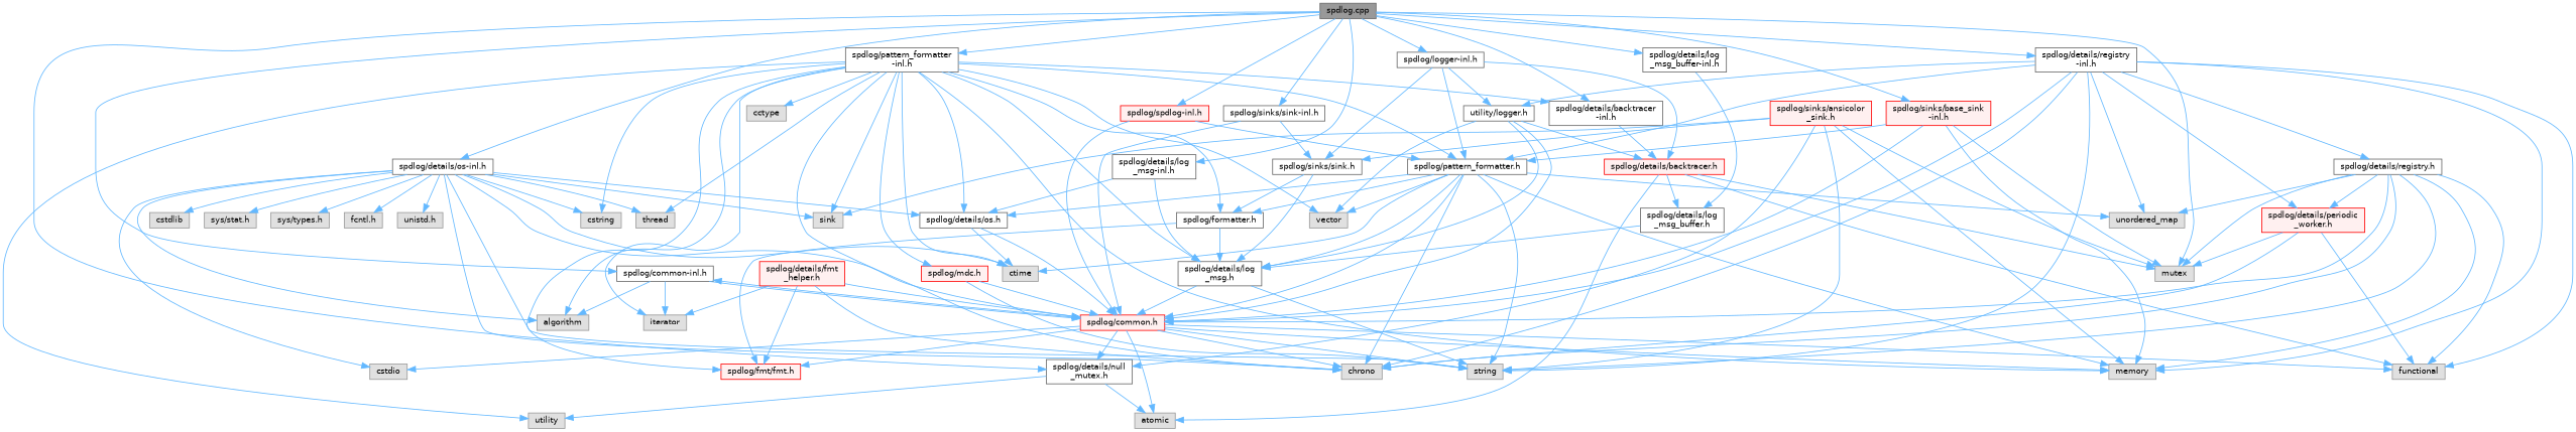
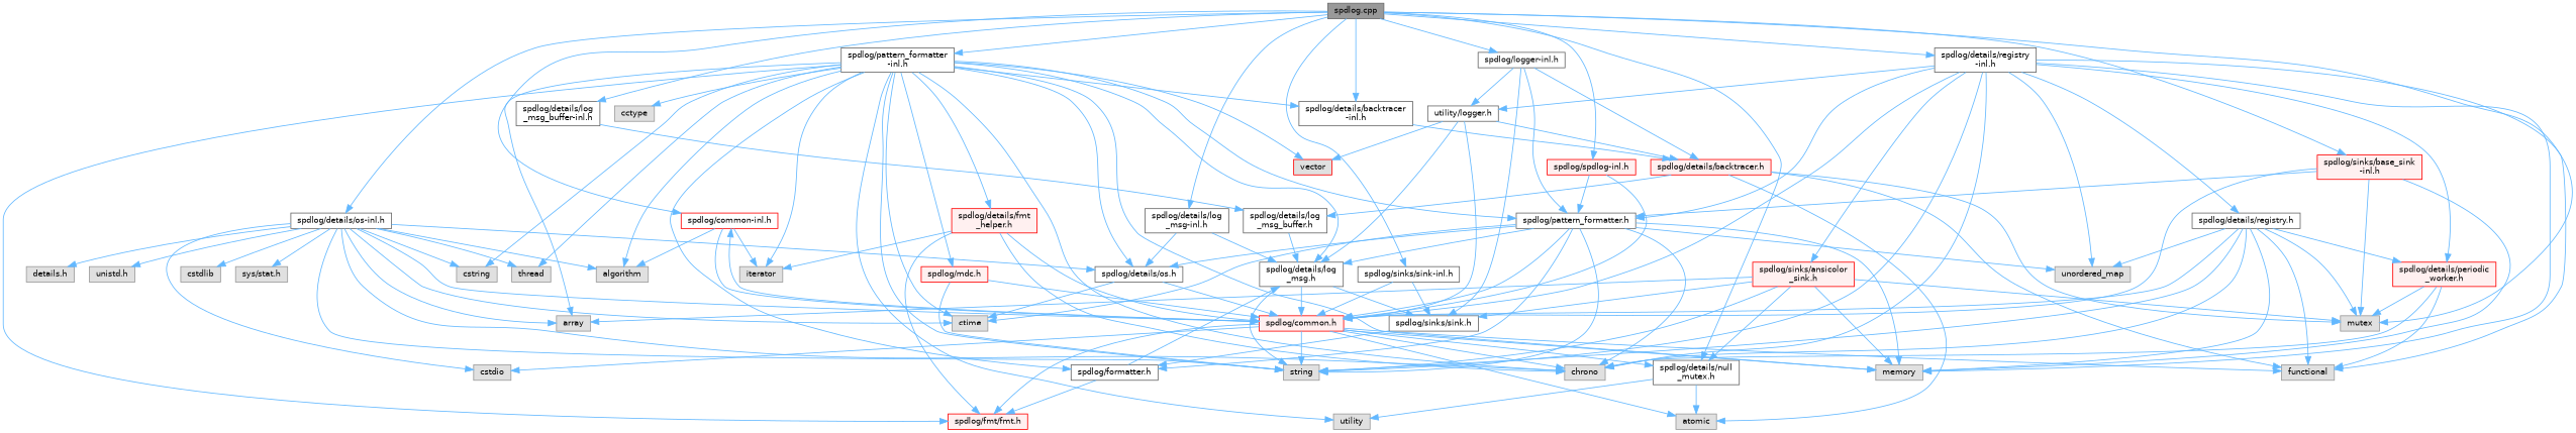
  digraph {
    node [color=grey60 fillcolor="#E0E0E0" fontname=Helvetica fontsize=10 shape=box style=filled]
    edge [color=steelblue1 fontname=Helvetica fontsize=10 labelfontname=Helvetica labelfontsize=10 style=solid]
    n1 [color=gray40 fillcolor=grey60 fontcolor=black height=0.2 label="spdlog.cpp" width=0.4]
-   n2 [color=grey40 fillcolor=white height=0.2 label="spdlog/common-inl.h" width=0.4]
+   n2 [color=red fillcolor=white height=0.2 label="spdlog/common-inl.h" width=0.4]
    n3 [color=grey40 fillcolor=white height=0.2 label="spdlog/details/null\l_mutex.h" width=0.4]
    n4 [color=grey40 fillcolor=white height=0.2 label="spdlog/details/backtracer\l-inl.h" width=0.4]
    n5 [height=0.2 label=mutex width=0.4]
    n6 [color=grey40 fillcolor=white height=0.2 label="spdlog/details/log\l_msg-inl.h" width=0.4]
    n7 [color=grey40 fillcolor=white height=0.2 label="spdlog/details/log\l_msg_buffer-inl.h" width=0.4]
    n8 [color=grey40 fillcolor=white height=0.2 label="spdlog/details/os-inl.h" width=0.4]
    n9 [color=grey40 fillcolor=white height=0.2 label="spdlog/details/registry\l-inl.h" width=0.4]
    n10 [color=grey40 fillcolor=white height=0.2 label="spdlog/logger-inl.h" width=0.4]
    n11 [color=grey40 fillcolor=white height=0.2 label="spdlog/pattern_formatter\l-inl.h" width=0.4]
    n12 [color=red fillcolor="#FFF0F0" height=0.2 label="spdlog/sinks/base_sink\l-inl.h" width=0.4]
    n13 [color=grey40 fillcolor=white height=0.2 label="spdlog/sinks/sink-inl.h" width=0.4]
    n14 [color=red fillcolor="#FFF0F0" height=0.2 label="spdlog/spdlog-inl.h" width=0.4]
    n15 [color=red fillcolor="#FFF0F0" height=0.2 label="spdlog/common.h" width=0.4]
    n16 [height=0.2 label=algorithm width=0.4]
    n17 [height=0.2 label=iterator width=0.4]
    n18 [height=0.2 label=atomic width=0.4]
    n19 [height=0.2 label=utility width=0.4]
    n20 [color=red fillcolor="#FFF0F0" height=0.2 label="spdlog/details/backtracer.h" width=0.4]
    n21 [color=grey40 fillcolor=white height=0.2 label="spdlog/details/log\l_msg.h" width=0.4]
    n22 [color=grey40 fillcolor=white height=0.2 label="spdlog/details/os.h" width=0.4]
    n23 [color=grey40 fillcolor=white height=0.2 label="spdlog/details/log\l_msg_buffer.h" width=0.4]
    n24 [height=0.2 label=chrono width=0.4]
    n25 [height=0.2 label=cstdio width=0.4]
    n26 [height=0.2 label=string width=0.4]
    n27 [height=0.2 label=ctime width=0.4]
-   n28 [height=0.2 label=sink width=0.4]
+   n28 [height=0.2 label=array width=0.4]
    n29 [height=0.2 label=cstdlib width=0.4]
    n30 [height=0.2 label=cstring width=0.4]
    n31 [height=0.2 label="sys/stat.h" width=0.4]
-   n32 [height=0.2 label="sys/types.h" width=0.4]
    n33 [height=0.2 label=thread width=0.4]
-   n34 [height=0.2 label="fcntl.h" width=0.4]
+   n34 [height=0.2 label="details.h" width=0.4]
    n35 [height=0.2 label="unistd.h" width=0.4]
    n36 [height=0.2 label=functional width=0.4]
    n37 [height=0.2 label=memory width=0.4]
    n38 [color=grey40 fillcolor=white height=0.2 label="spdlog/details/registry.h" width=0.4]
    n39 [color=red fillcolor="#FFF0F0" height=0.2 label="spdlog/details/periodic\l_worker.h" width=0.4]
    n40 [height=0.2 label=unordered_map width=0.4]
    n41 [color=grey40 fillcolor=white height=0.2 label="utility/logger.h" width=0.4]
    n42 [color=grey40 fillcolor=white height=0.2 label="spdlog/pattern_formatter.h" width=0.4]
    n43 [color=red fillcolor="#FFF0F0" height=0.2 label="spdlog/sinks/ansicolor\l_sink.h" width=0.4]
    n44 [color=grey40 fillcolor=white height=0.2 label="spdlog/sinks/sink.h" width=0.4]
    n45 [color=red fillcolor="#FFF0F0" height=0.2 label="spdlog/fmt/fmt.h" width=0.4]
-   n46 [height=0.2 label=vector width=0.4]
+   n46 [color=red height=0.2 label=vector width=0.4]
    n47 [color=grey40 fillcolor=white height=0.2 label="spdlog/formatter.h" width=0.4]
    n48 [color=red fillcolor="#FFF0F0" height=0.2 label="spdlog/details/fmt\l_helper.h" width=0.4]
    n49 [color=red fillcolor="#FFF0F0" height=0.2 label="spdlog/mdc.h" width=0.4]
    n50 [height=0.2 label=cctype width=0.4]
    n1 -> n2
    n1 -> n3
    n1 -> n4
    n1 -> n5
    n1 -> n6
    n1 -> n7
    n1 -> n8
    n1 -> n9
    n1 -> n10
    n1 -> n11
    n1 -> n12
    n1 -> n13
    n1 -> n14
    n2 -> n15
    n2 -> n16
    n2 -> n17
    n3 -> n18
    n3 -> n19
    n4 -> n20
    n6 -> n21
    n6 -> n22
    n7 -> n23
    n8 -> n15
    n8 -> n16
    n8 -> n22
    n8 -> n24
    n8 -> n25
    n8 -> n26
    n8 -> n27
    n8 -> n28
    n8 -> n29
    n8 -> n30
    n8 -> n31
-   n8 -> n32
    n8 -> n33
    n8 -> n34
    n8 -> n35
    n9 -> n15
    n9 -> n24
    n9 -> n26
    n9 -> n36
    n9 -> n37
    n9 -> n38
    n9 -> n39
    n9 -> n40
    n9 -> n41
    n9 -> n42
+   n9 -> n43
    n10 -> n20
    n10 -> n41
    n10 -> n42
    n10 -> n44
    n11 -> n4
    n11 -> n16
    n11 -> n17
    n11 -> n19
    n11 -> n21
    n11 -> n22
    n11 -> n24
+   n11 -> n26
    n11 -> n27
    n11 -> n28
    n11 -> n30
    n11 -> n33
    n11 -> n37
    n11 -> n42
    n11 -> n45
    n11 -> n46
    n11 -> n47
+   n11 -> n48
    n11 -> n49
    n11 -> n50
    n12 -> n5
    n12 -> n15
    n12 -> n37
    n12 -> n42
    n13 -> n15
    n13 -> n44
    n14 -> n15
    n14 -> n42
    n15 -> n2
    n15 -> n3
    n15 -> n18
    n15 -> n24
    n15 -> n25
    n15 -> n26
    n15 -> n36
    n15 -> n37
    n15 -> n45
    n20 -> n5
    n20 -> n18
    n20 -> n23
    n20 -> n36
    n21 -> n15
    n21 -> n26
    n22 -> n15
    n22 -> n27
    n23 -> n21
    n38 -> n5
    n38 -> n15
    n38 -> n24
    n38 -> n26
    n38 -> n36
    n38 -> n37
    n38 -> n39
    n38 -> n40
    n39 -> n5
    n39 -> n24
    n39 -> n36
    n41 -> n15
    n41 -> n20
    n41 -> n21
    n41 -> n46
    n42 -> n15
    n42 -> n21
    n42 -> n22
    n42 -> n24
    n42 -> n26
    n42 -> n27
    n42 -> n37
    n42 -> n40
-   n42 -> n46
    n42 -> n47
    n43 -> n3
    n43 -> n5
    n43 -> n26
    n43 -> n28
    n43 -> n37
    n43 -> n44
-   n44 -> n21
+   n21 -> n44
    n44 -> n47
    n47 -> n21
    n47 -> n45
    n48 -> n15
    n48 -> n17
    n48 -> n24
    n48 -> n45
    n49 -> n15
    n49 -> n26
  }
